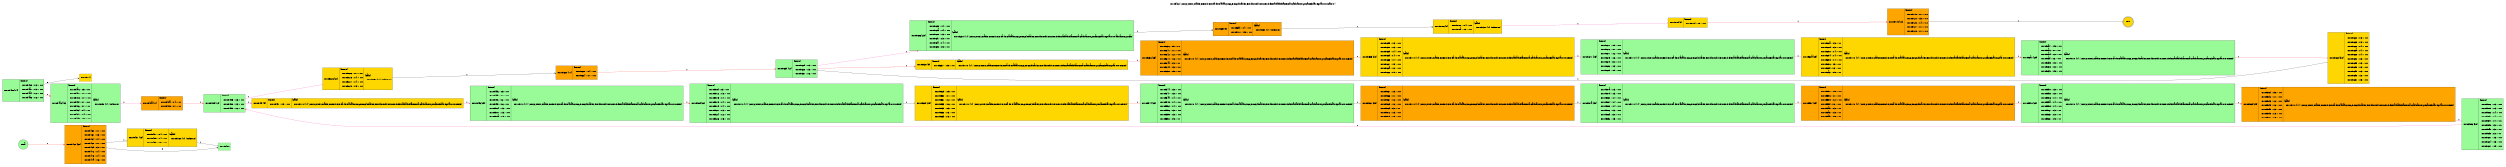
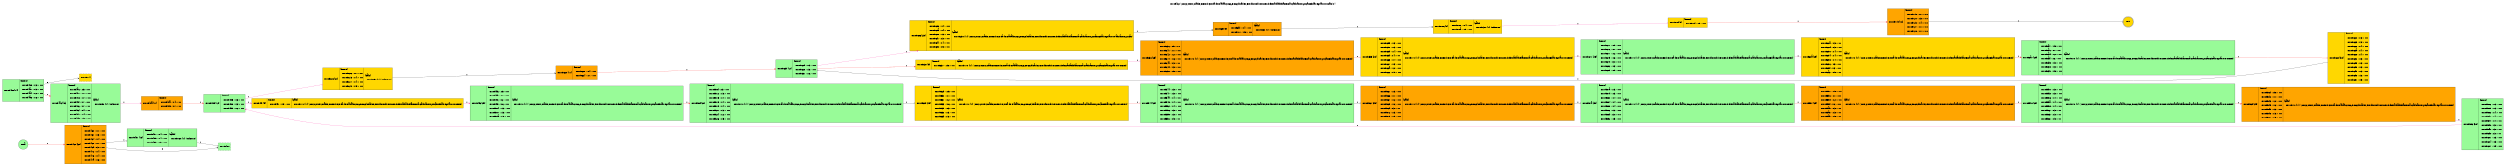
  digraph {
    label="0x109460 (/mnt/c/Users/mathe/OneDrive/Área de Trabalho/TCC/POCII/binaries/extr_linuxdriversnetwirelessathath9kantenna.c_ath_ant_try_scan_Final-regular.out::main(0))"
    labelloc=t
    rankdir=LR
    node [fillcolor=palegreen shape=record style=filled]
    edge [arrowhead=vee color=red]
    n1 [height=0.3 label="Área" shape=circle width=0.3]
    n2 [fillcolor=orange label="{\n     0x109460 [32]\l\n     | [instrs]\l\n     &nbsp;&nbsp;0x109460 \<+1\>: ???\l\n     &nbsp;&nbsp;0x109461 \<+3\>: ???\l\n     &nbsp;&nbsp;0x109464 \<+4\>: ???\l\n     &nbsp;&nbsp;0x109468 \<+7\>: ???\l\n     &nbsp;&nbsp;0x10946f \<+3\>: ???\l\n     &nbsp;&nbsp;0x109472 \<+4\>: ???\l\n     &nbsp;&nbsp;0x109476 \<+4\>: ???\l\n     &nbsp;&nbsp;0x10947a \<+6\>: ???\l\n  }"]
-   n3 [fillcolor=gold label="{\n     0x109491 [13]\l\n     | [instrs]\l\n     &nbsp;&nbsp;0x109491 \<+4\>: ???\l\n     &nbsp;&nbsp;0x109495 \<+4\>: ???\l\n     &nbsp;&nbsp;0x109499 \<+5\>: ???\l\n     | [calls]\l\n     &nbsp;&nbsp;0x109060 \{1\} (unknown)\l\n  }"]
+   n3 [label="{\n     0x109491 [13]\l\n     | [instrs]\l\n     &nbsp;&nbsp;0x109491 \<+4\>: ???\l\n     &nbsp;&nbsp;0x109495 \<+4\>: ???\l\n     &nbsp;&nbsp;0x109499 \<+5\>: ???\l\n     | [calls]\l\n     &nbsp;&nbsp;0x109060 \{1\} (unknown)\l\n  }"]
    n4 [label="{\n     0x109480\l\n  }" style="dashed,filled"]
    n5 [label="{\n     0x10949e [14]\l\n     | [instrs]\l\n     &nbsp;&nbsp;0x10949e \<+3\>: ???\l\n     &nbsp;&nbsp;0x1094a1 \<+3\>: ???\l\n     &nbsp;&nbsp;0x1094a4 \<+2\>: ???\l\n     &nbsp;&nbsp;0x1094a6 \<+6\>: ???\l\n  }"]
    n6 [fillcolor=gold label="{\n     0x109714\l\n  }" style="dashed,filled"]
    n7 [label="{\n     0x1094ac [46]\l\n     | [instrs]\l\n     &nbsp;&nbsp;0x1094ac \<+5\>: ???\l\n     &nbsp;&nbsp;0x1094b1 \<+7\>: ???\l\n     &nbsp;&nbsp;0x1094b8 \<+7\>: ???\l\n     &nbsp;&nbsp;0x1094bf \<+7\>: ???\l\n     &nbsp;&nbsp;0x1094c6 \<+7\>: ???\l\n     &nbsp;&nbsp;0x1094cd \<+4\>: ???\l\n     &nbsp;&nbsp;0x1094d1 \<+4\>: ???\l\n     &nbsp;&nbsp;0x1094d5 \<+5\>: ???\l\n     | [calls]\l\n     &nbsp;&nbsp;0x109050 \{1\} (unknown)\l\n  }"]
    n8 [fillcolor=orange label="{\n     0x1094da [11]\l\n     | [instrs]\l\n     &nbsp;&nbsp;0x1094da \<+4\>: ???\l\n     &nbsp;&nbsp;0x1094de \<+7\>: ???\l\n  }"]
    n9 [label="{\n     0x1094e5 [12]\l\n     | [instrs]\l\n     &nbsp;&nbsp;0x1094e5 \<+3\>: ???\l\n     &nbsp;&nbsp;0x1094e8 \<+3\>: ???\l\n     &nbsp;&nbsp;0x1094eb \<+6\>: ???\l\n  }"]
    Exit [fillcolor=gold height=0.3 peripheries=2 shape=circle width=0.3]
    n11 [fillcolor=gold label="{\n     0x10960c [20]\l\n     | [instrs]\l\n     &nbsp;&nbsp;0x10960c \<+7\>: ???\l\n     &nbsp;&nbsp;0x109613 \<+4\>: ???\l\n     &nbsp;&nbsp;0x109617 \<+4\>: ???\l\n     &nbsp;&nbsp;0x10961b \<+5\>: ???\l\n     | [calls]\l\n     &nbsp;&nbsp;0x109050 \{1\} (unknown)\l\n  }"]
    n12 [fillcolor=gold label="{\n     0x1094f1 [5]\l\n     | [instrs]\l\n     &nbsp;&nbsp;0x1094f1 \<+5\>: ???\l\n     | [calls]\l\n     &nbsp;&nbsp;0x109170 \{1\} (/mnt/c/Users/mathe/OneDrive/Área de Trabalho/TCC/POCII/binaries/extr_linuxdriversnetwirelessathath9kantenna.c_ath_ant_try_scan_Final-regular.out::next_i)\l\n  }"]
    n13 [fillcolor=orange label="{\n     0x109620 [11]\l\n     | [instrs]\l\n     &nbsp;&nbsp;0x109620 \<+4\>: ???\l\n     &nbsp;&nbsp;0x109624 \<+7\>: ???\l\n  }"]
    n14 [label="{\n     0x1094f6 [25]\l\n     | [instrs]\l\n     &nbsp;&nbsp;0x1094f6 \<+5\>: ???\l\n     &nbsp;&nbsp;0x1094fb \<+1\>: ???\l\n     &nbsp;&nbsp;0x1094fc \<+2\>: ???\l\n     &nbsp;&nbsp;0x1094fe \<+6\>: ???\l\n     &nbsp;&nbsp;0x109504 \<+3\>: ???\l\n     &nbsp;&nbsp;0x109507 \<+3\>: ???\l\n     &nbsp;&nbsp;0x10950a \<+5\>: ???\l\n     | [calls]\l\n     &nbsp;&nbsp;0x109170 \{1\} (/mnt/c/Users/mathe/OneDrive/Área de Trabalho/TCC/POCII/binaries/extr_linuxdriversnetwirelessathath9kantenna.c_ath_ant_try_scan_Final-regular.out::next_i)\l\n  }"]
    n15 [label="{\n     0x10962b [12]\l\n     | [instrs]\l\n     &nbsp;&nbsp;0x10962b \<+3\>: ???\l\n     &nbsp;&nbsp;0x10962e \<+3\>: ???\l\n     &nbsp;&nbsp;0x109631 \<+6\>: ???\l\n  }"]
    n16 [label="{\n     0x10950f [28]\l\n     | [instrs]\l\n     &nbsp;&nbsp;0x10950f \<+3\>: ???\l\n     &nbsp;&nbsp;0x109512 \<+3\>: ???\l\n     &nbsp;&nbsp;0x109515 \<+4\>: ???\l\n     &nbsp;&nbsp;0x109519 \<+4\>: ???\l\n     &nbsp;&nbsp;0x10951d \<+4\>: ???\l\n     &nbsp;&nbsp;0x109521 \<+3\>: ???\l\n     &nbsp;&nbsp;0x109524 \<+2\>: ???\l\n     &nbsp;&nbsp;0x109526 \<+5\>: ???\l\n     | [calls]\l\n     &nbsp;&nbsp;0x109170 \{1\} (/mnt/c/Users/mathe/OneDrive/Área de Trabalho/TCC/POCII/binaries/extr_linuxdriversnetwirelessathath9kantenna.c_ath_ant_try_scan_Final-regular.out::next_i)\l\n  }"]
    n17 [fillcolor=gold label="{\n     0x10952b [25]\l\n     | [instrs]\l\n     &nbsp;&nbsp;0x10952b \<+5\>: ???\l\n     &nbsp;&nbsp;0x109530 \<+1\>: ???\l\n     &nbsp;&nbsp;0x109531 \<+2\>: ???\l\n     &nbsp;&nbsp;0x109533 \<+6\>: ???\l\n     &nbsp;&nbsp;0x109539 \<+3\>: ???\l\n     &nbsp;&nbsp;0x10953c \<+3\>: ???\l\n     &nbsp;&nbsp;0x10953f \<+5\>: ???\l\n     | [calls]\l\n     &nbsp;&nbsp;0x109170 \{1\} (/mnt/c/Users/mathe/OneDrive/Área de Trabalho/TCC/POCII/binaries/extr_linuxdriversnetwirelessathath9kantenna.c_ath_ant_try_scan_Final-regular.out::next_i)\l\n  }"]
    n18 [label="{\n     0x109544 [29]\l\n     | [instrs]\l\n     &nbsp;&nbsp;0x109544 \<+3\>: ???\l\n     &nbsp;&nbsp;0x109547 \<+3\>: ???\l\n     &nbsp;&nbsp;0x10954a \<+4\>: ???\l\n     &nbsp;&nbsp;0x10954e \<+4\>: ???\l\n     &nbsp;&nbsp;0x109552 \<+4\>: ???\l\n     &nbsp;&nbsp;0x109556 \<+3\>: ???\l\n     &nbsp;&nbsp;0x109559 \<+3\>: ???\l\n     &nbsp;&nbsp;0x10955c \<+5\>: ???\l\n     | [calls]\l\n     &nbsp;&nbsp;0x109170 \{1\} (/mnt/c/Users/mathe/OneDrive/Área de Trabalho/TCC/POCII/binaries/extr_linuxdriversnetwirelessathath9kantenna.c_ath_ant_try_scan_Final-regular.out::next_i)\l\n  }"]
    n19 [fillcolor=orange label="{\n     0x109561 [25]\l\n     | [instrs]\l\n     &nbsp;&nbsp;0x109561 \<+5\>: ???\l\n     &nbsp;&nbsp;0x109566 \<+1\>: ???\l\n     &nbsp;&nbsp;0x109567 \<+2\>: ???\l\n     &nbsp;&nbsp;0x109569 \<+6\>: ???\l\n     &nbsp;&nbsp;0x10956f \<+3\>: ???\l\n     &nbsp;&nbsp;0x109572 \<+3\>: ???\l\n     &nbsp;&nbsp;0x109575 \<+5\>: ???\l\n     | [calls]\l\n     &nbsp;&nbsp;0x109170 \{1\} (/mnt/c/Users/mathe/OneDrive/Área de Trabalho/TCC/POCII/binaries/extr_linuxdriversnetwirelessathath9kantenna.c_ath_ant_try_scan_Final-regular.out::next_i)\l\n  }"]
    n20 [label="{\n     0x10957a [29]\l\n     | [instrs]\l\n     &nbsp;&nbsp;0x10957a \<+3\>: ???\l\n     &nbsp;&nbsp;0x10957d \<+3\>: ???\l\n     &nbsp;&nbsp;0x109580 \<+4\>: ???\l\n     &nbsp;&nbsp;0x109584 \<+4\>: ???\l\n     &nbsp;&nbsp;0x109588 \<+4\>: ???\l\n     &nbsp;&nbsp;0x10958c \<+3\>: ???\l\n     &nbsp;&nbsp;0x10958f \<+3\>: ???\l\n     &nbsp;&nbsp;0x109592 \<+5\>: ???\l\n     | [calls]\l\n     &nbsp;&nbsp;0x109170 \{1\} (/mnt/c/Users/mathe/OneDrive/Área de Trabalho/TCC/POCII/binaries/extr_linuxdriversnetwirelessathath9kantenna.c_ath_ant_try_scan_Final-regular.out::next_i)\l\n  }"]
    n21 [fillcolor=orange label="{\n     0x109597 [25]\l\n     | [instrs]\l\n     &nbsp;&nbsp;0x109597 \<+5\>: ???\l\n     &nbsp;&nbsp;0x10959c \<+1\>: ???\l\n     &nbsp;&nbsp;0x10959d \<+2\>: ???\l\n     &nbsp;&nbsp;0x10959f \<+6\>: ???\l\n     &nbsp;&nbsp;0x1095a5 \<+3\>: ???\l\n     &nbsp;&nbsp;0x1095a8 \<+3\>: ???\l\n     &nbsp;&nbsp;0x1095ab \<+5\>: ???\l\n     | [calls]\l\n     &nbsp;&nbsp;0x109170 \{1\} (/mnt/c/Users/mathe/OneDrive/Área de Trabalho/TCC/POCII/binaries/extr_linuxdriversnetwirelessathath9kantenna.c_ath_ant_try_scan_Final-regular.out::next_i)\l\n  }"]
    n22 [label="{\n     0x1095b0 [29]\l\n     | [instrs]\l\n     &nbsp;&nbsp;0x1095b0 \<+3\>: ???\l\n     &nbsp;&nbsp;0x1095b3 \<+3\>: ???\l\n     &nbsp;&nbsp;0x1095b6 \<+4\>: ???\l\n     &nbsp;&nbsp;0x1095ba \<+4\>: ???\l\n     &nbsp;&nbsp;0x1095be \<+4\>: ???\l\n     &nbsp;&nbsp;0x1095c2 \<+3\>: ???\l\n     &nbsp;&nbsp;0x1095c5 \<+3\>: ???\l\n     &nbsp;&nbsp;0x1095c8 \<+5\>: ???\l\n     | [calls]\l\n     &nbsp;&nbsp;0x109170 \{1\} (/mnt/c/Users/mathe/OneDrive/Área de Trabalho/TCC/POCII/binaries/extr_linuxdriversnetwirelessathath9kantenna.c_ath_ant_try_scan_Final-regular.out::next_i)\l\n  }"]
    n23 [fillcolor=orange label="{\n     0x1095cd [25]\l\n     | [instrs]\l\n     &nbsp;&nbsp;0x1095cd \<+5\>: ???\l\n     &nbsp;&nbsp;0x1095d2 \<+1\>: ???\l\n     &nbsp;&nbsp;0x1095d3 \<+2\>: ???\l\n     &nbsp;&nbsp;0x1095d5 \<+6\>: ???\l\n     &nbsp;&nbsp;0x1095db \<+3\>: ???\l\n     &nbsp;&nbsp;0x1095de \<+3\>: ???\l\n     &nbsp;&nbsp;0x1095e1 \<+5\>: ???\l\n     | [calls]\l\n     &nbsp;&nbsp;0x109170 \{1\} (/mnt/c/Users/mathe/OneDrive/Área de Trabalho/TCC/POCII/binaries/extr_linuxdriversnetwirelessathath9kantenna.c_ath_ant_try_scan_Final-regular.out::next_i)\l\n  }"]
    n24 [label="{\n     0x1095e6 [38]\l\n     | [instrs]\l\n     &nbsp;&nbsp;0x1095e6 \<+3\>: ???\l\n     &nbsp;&nbsp;0x1095e9 \<+3\>: ???\l\n     &nbsp;&nbsp;0x1095ec \<+4\>: ???\l\n     &nbsp;&nbsp;0x1095f0 \<+4\>: ???\l\n     &nbsp;&nbsp;0x1095f4 \<+4\>: ???\l\n     &nbsp;&nbsp;0x1095f8 \<+3\>: ???\l\n     &nbsp;&nbsp;0x1095fb \<+3\>: ???\l\n     &nbsp;&nbsp;0x1095fe \<+3\>: ???\l\n     &nbsp;&nbsp;0x109601 \<+3\>: ???\l\n     &nbsp;&nbsp;0x109604 \<+3\>: ???\l\n     &nbsp;&nbsp;0x109607 \<+5\>: ???\l\n  }"]
-   n25 [label="{\n     0x1096e6 [23]\l\n     | [instrs]\l\n     &nbsp;&nbsp;0x1096e6 \<+4\>: ???\l\n     &nbsp;&nbsp;0x1096ea \<+4\>: ???\l\n     &nbsp;&nbsp;0x1096ee \<+3\>: ???\l\n     &nbsp;&nbsp;0x1096f1 \<+3\>: ???\l\n     &nbsp;&nbsp;0x1096f4 \<+4\>: ???\l\n     &nbsp;&nbsp;0x1096f8 \<+5\>: ???\l\n     | [calls]\l\n     &nbsp;&nbsp;0x109230 \{1\} (/mnt/c/Users/mathe/OneDrive/Área de Trabalho/TCC/POCII/binaries/extr_linuxdriversnetwirelessathath9kantenna.c_ath_ant_try_scan_Final-regular.out::ath_ant_try_scan)\l\n  }"]
+   n25 [fillcolor=gold label="{\n     0x1096e6 [23]\l\n     | [instrs]\l\n     &nbsp;&nbsp;0x1096e6 \<+4\>: ???\l\n     &nbsp;&nbsp;0x1096ea \<+4\>: ???\l\n     &nbsp;&nbsp;0x1096ee \<+3\>: ???\l\n     &nbsp;&nbsp;0x1096f1 \<+3\>: ???\l\n     &nbsp;&nbsp;0x1096f4 \<+4\>: ???\l\n     &nbsp;&nbsp;0x1096f8 \<+5\>: ???\l\n     | [calls]\l\n     &nbsp;&nbsp;0x109230 \{1\} (/mnt/c/Users/mathe/OneDrive/Área de Trabalho/TCC/POCII/binaries/extr_linuxdriversnetwirelessathath9kantenna.c_ath_ant_try_scan_Final-regular.out::ath_ant_try_scan)\l\n  }"]
    n26 [fillcolor=gold label="{\n     0x109637 [5]\l\n     | [instrs]\l\n     &nbsp;&nbsp;0x109637 \<+5\>: ???\l\n     | [calls]\l\n     &nbsp;&nbsp;0x109170 \{1\} (/mnt/c/Users/mathe/OneDrive/Área de Trabalho/TCC/POCII/binaries/extr_linuxdriversnetwirelessathath9kantenna.c_ath_ant_try_scan_Final-regular.out::next_i)\l\n  }"]
    n27 [fillcolor=orange label="{\n     0x1096fd [9]\l\n     | [instrs]\l\n     &nbsp;&nbsp;0x1096fd \<+4\>: ???\l\n     &nbsp;&nbsp;0x109701 \<+5\>: ???\l\n     | [calls]\l\n     &nbsp;&nbsp;0x109030 \{1\} (unknown)\l\n  }"]
    n28 [fillcolor=orange label="{\n     0x10963c [25]\l\n     | [instrs]\l\n     &nbsp;&nbsp;0x10963c \<+5\>: ???\l\n     &nbsp;&nbsp;0x109641 \<+1\>: ???\l\n     &nbsp;&nbsp;0x109642 \<+2\>: ???\l\n     &nbsp;&nbsp;0x109644 \<+6\>: ???\l\n     &nbsp;&nbsp;0x10964a \<+3\>: ???\l\n     &nbsp;&nbsp;0x10964d \<+3\>: ???\l\n     &nbsp;&nbsp;0x109650 \<+5\>: ???\l\n     | [calls]\l\n     &nbsp;&nbsp;0x109170 \{1\} (/mnt/c/Users/mathe/OneDrive/Área de Trabalho/TCC/POCII/binaries/extr_linuxdriversnetwirelessathath9kantenna.c_ath_ant_try_scan_Final-regular.out::next_i)\l\n  }"]
    n29 [fillcolor=gold label="{\n     0x109706 [9]\l\n     | [instrs]\l\n     &nbsp;&nbsp;0x109706 \<+4\>: ???\l\n     &nbsp;&nbsp;0x10970a \<+5\>: ???\l\n     | [calls]\l\n     &nbsp;&nbsp;0x109030 \{1\} (unknown)\l\n  }"]
    n30 [fillcolor=gold label="{\n     0x109655 [28]\l\n     | [instrs]\l\n     &nbsp;&nbsp;0x109655 \<+3\>: ???\l\n     &nbsp;&nbsp;0x109658 \<+3\>: ???\l\n     &nbsp;&nbsp;0x10965b \<+4\>: ???\l\n     &nbsp;&nbsp;0x10965f \<+4\>: ???\l\n     &nbsp;&nbsp;0x109663 \<+4\>: ???\l\n     &nbsp;&nbsp;0x109667 \<+3\>: ???\l\n     &nbsp;&nbsp;0x10966a \<+2\>: ???\l\n     &nbsp;&nbsp;0x10966c \<+5\>: ???\l\n     | [calls]\l\n     &nbsp;&nbsp;0x109170 \{1\} (/mnt/c/Users/mathe/OneDrive/Área de Trabalho/TCC/POCII/binaries/extr_linuxdriversnetwirelessathath9kantenna.c_ath_ant_try_scan_Final-regular.out::next_i)\l\n  }"]
    n31 [label="{\n     0x109671 [25]\l\n     | [instrs]\l\n     &nbsp;&nbsp;0x109671 \<+5\>: ???\l\n     &nbsp;&nbsp;0x109676 \<+1\>: ???\l\n     &nbsp;&nbsp;0x109677 \<+2\>: ???\l\n     &nbsp;&nbsp;0x109679 \<+6\>: ???\l\n     &nbsp;&nbsp;0x10967f \<+3\>: ???\l\n     &nbsp;&nbsp;0x109682 \<+3\>: ???\l\n     &nbsp;&nbsp;0x109685 \<+5\>: ???\l\n     | [calls]\l\n     &nbsp;&nbsp;0x109170 \{1\} (/mnt/c/Users/mathe/OneDrive/Área de Trabalho/TCC/POCII/binaries/extr_linuxdriversnetwirelessathath9kantenna.c_ath_ant_try_scan_Final-regular.out::next_i)\l\n  }"]
    n32 [fillcolor=gold label="{\n     0x10968a [29]\l\n     | [instrs]\l\n     &nbsp;&nbsp;0x10968a \<+3\>: ???\l\n     &nbsp;&nbsp;0x10968d \<+3\>: ???\l\n     &nbsp;&nbsp;0x109690 \<+4\>: ???\l\n     &nbsp;&nbsp;0x109694 \<+4\>: ???\l\n     &nbsp;&nbsp;0x109698 \<+4\>: ???\l\n     &nbsp;&nbsp;0x10969c \<+3\>: ???\l\n     &nbsp;&nbsp;0x10969f \<+3\>: ???\l\n     &nbsp;&nbsp;0x1096a2 \<+5\>: ???\l\n     | [calls]\l\n     &nbsp;&nbsp;0x109170 \{1\} (/mnt/c/Users/mathe/OneDrive/Área de Trabalho/TCC/POCII/binaries/extr_linuxdriversnetwirelessathath9kantenna.c_ath_ant_try_scan_Final-regular.out::next_i)\l\n  }"]
    n33 [label="{\n     0x1096a7 [25]\l\n     | [instrs]\l\n     &nbsp;&nbsp;0x1096a7 \<+5\>: ???\l\n     &nbsp;&nbsp;0x1096ac \<+1\>: ???\l\n     &nbsp;&nbsp;0x1096ad \<+2\>: ???\l\n     &nbsp;&nbsp;0x1096af \<+6\>: ???\l\n     &nbsp;&nbsp;0x1096b5 \<+3\>: ???\l\n     &nbsp;&nbsp;0x1096b8 \<+3\>: ???\l\n     &nbsp;&nbsp;0x1096bb \<+5\>: ???\l\n     | [calls]\l\n     &nbsp;&nbsp;0x109170 \{1\} (/mnt/c/Users/mathe/OneDrive/Área de Trabalho/TCC/POCII/binaries/extr_linuxdriversnetwirelessathath9kantenna.c_ath_ant_try_scan_Final-regular.out::next_i)\l\n  }"]
    n34 [fillcolor=gold label="{\n     0x1096c0 [38]\l\n     | [instrs]\l\n     &nbsp;&nbsp;0x1096c0 \<+3\>: ???\l\n     &nbsp;&nbsp;0x1096c3 \<+3\>: ???\l\n     &nbsp;&nbsp;0x1096c6 \<+4\>: ???\l\n     &nbsp;&nbsp;0x1096ca \<+4\>: ???\l\n     &nbsp;&nbsp;0x1096ce \<+4\>: ???\l\n     &nbsp;&nbsp;0x1096d2 \<+3\>: ???\l\n     &nbsp;&nbsp;0x1096d5 \<+3\>: ???\l\n     &nbsp;&nbsp;0x1096d8 \<+3\>: ???\l\n     &nbsp;&nbsp;0x1096db \<+3\>: ???\l\n     &nbsp;&nbsp;0x1096de \<+3\>: ???\l\n     &nbsp;&nbsp;0x1096e1 \<+5\>: ???\l\n  }"]
    n35 [fillcolor=gold label="{\n     0x10970f [5]\l\n     | [instrs]\l\n     &nbsp;&nbsp;0x10970f \<+5\>: ???\l\n  }"]
    n36 [fillcolor=orange label="{\n     0x109719 [16]\l\n     | [instrs]\l\n     &nbsp;&nbsp;0x109719 \<+7\>: ???\l\n     &nbsp;&nbsp;0x109720 \<+3\>: ???\l\n     &nbsp;&nbsp;0x109723 \<+4\>: ???\l\n     &nbsp;&nbsp;0x109727 \<+1\>: ???\l\n     &nbsp;&nbsp;0x109728 \<+1\>: ???\l\n  }"]
    n1 -> n2 [label=" 1"]
    n2 -> n3 [arrowhead=odot color=black label=" 1"]
    n2 -> n4 [color=black label=" 0"]
    n3 -> n4 [arrowhead=odot color=black label=" 1"]
    n5 -> n6 [color=black label=" 0"]
    n5 -> n7 [label=" 1"]
    n7 -> n8 [color=deeppink label=" 1"]
    n8 -> n9 [label=" 1"]
    n9 -> n11 [arrowhead=odot color=deeppink label=" 1"]
    n9 -> n12 [color=deeppink label=" 1"]
    n11 -> n13 [color=black label=" 1"]
    n12 -> n14 [color=deeppink label=" 1"]
    n13 -> n15 [label=" 1"]
    n14 -> n16 [label=" 1"]
    n15 -> n25 [color=deeppink label=" 1"]
    n15 -> n26 [label=" 1"]
    n16 -> n17 [arrowhead=odot color=black label=" 1"]
    n17 -> n18 [arrowhead=odot label=" 1"]
    n18 -> n19 [arrowhead=odot color=black label=" 1"]
    n19 -> n20 [arrowhead=odot color=black label=" 1"]
    n20 -> n21 [arrowhead=odot label=" 1"]
    n21 -> n22 [arrowhead=odot label=" 1"]
    n22 -> n23 [label=" 1"]
    n23 -> n24 [arrowhead=odot color=deeppink label=" 1"]
    n24 -> n9 [color=deeppink label=" 1"]
    n25 -> n27 [color=black label=" 1"]
    n26 -> n28 [arrowhead=odot color=deeppink label=" 1"]
    n27 -> n29 [color=black label=" 1"]
    n28 -> n30 [arrowhead=odot label=" 1"]
    n29 -> n35 [arrowhead=odot color=deeppink label=" 1"]
    n30 -> n31 [arrowhead=odot color=deeppink label=" 1"]
    n31 -> n32 [arrowhead=odot color=deeppink label=" 1"]
    n32 -> n33 [label=" 1"]
    n33 -> n34 [arrowhead=odot label=" 1"]
    n34 -> n15 [arrowhead=odot color=black label=" 1"]
    n35 -> n36 [label=" 1"]
    n36 -> Exit [arrowhead=odot color=black label=" 1"]
  }
